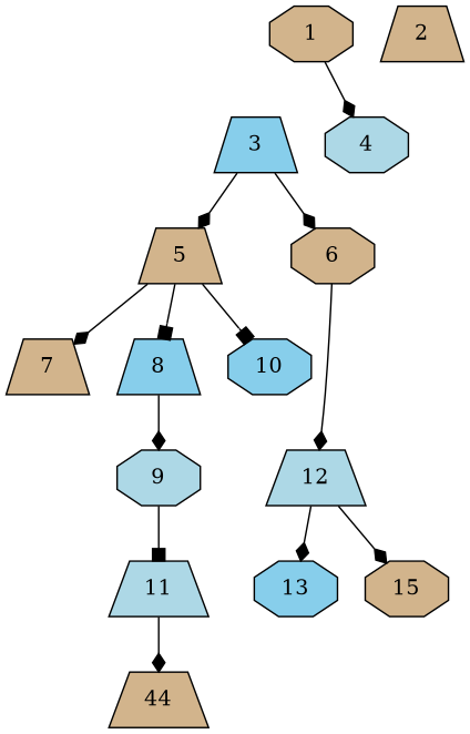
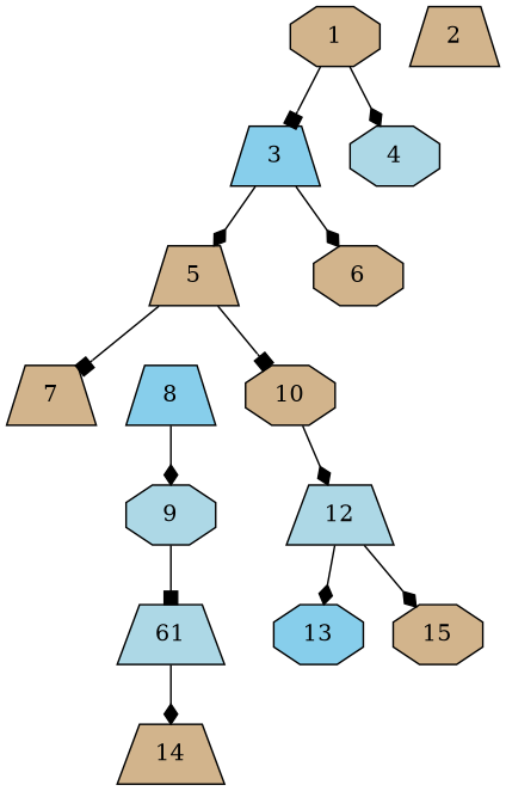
  digraph {
    node [alpha=0.01 fillcolor=tan shape=trapezium style=filled]
    edge [arrowhead=diamond]
    1 [alpha=0.12 expect_size=10354688 shape=octagon]
    3 [expect_size=36260864 fillcolor=skyblue]
    4 [alpha=0.14 expect_size=39047168 fillcolor=lightblue shape=octagon]
    5 [alpha=0.07 expect_size=47958016]
    6 [alpha=0.17 expect_size=33999872 shape=octagon]
    7 [expect_size=49831936]
    8 [expect_size=40610816 fillcolor=skyblue]
-   10 [alpha=0.08 expect_size=45744128 fillcolor=skyblue shape=octagon]
+   10 [alpha=0.08 expect_size=45744128 shape=octagon]
    2 [expect_size=33325056]
    9 [alpha=0.07 expect_size=42910720 fillcolor=lightblue shape=octagon]
    12 [alpha=0.12 expect_size=12828672 fillcolor=lightblue]
-   11 [alpha=0.10 expect_size=32355328 fillcolor=lightblue]
+   11 [alpha=0.10 expect_size=32355328 fillcolor=lightblue label=61]
    13 [alpha=0.19 expect_size=14413824 fillcolor=skyblue shape=octagon]
    15 [alpha=0.10 expect_size=51307520 shape=octagon]
-   14 [alpha=0.10 expect_size=17134592 label=44]
+   14 [alpha=0.10 expect_size=17134592]
+   1 -> 3 [arrowhead=box]
    1 -> 4
    3 -> 5
    3 -> 6
-   5 -> 7
-   5 -> 8 [arrowhead=box]
+   5 -> 7 [arrowhead=box]
    5 -> 10 [arrowhead=box]
    8 -> 9
-   6 -> 12
+   10 -> 12
    9 -> 11 [arrowhead=box]
    12 -> 13
    12 -> 15
    11 -> 14
  }
